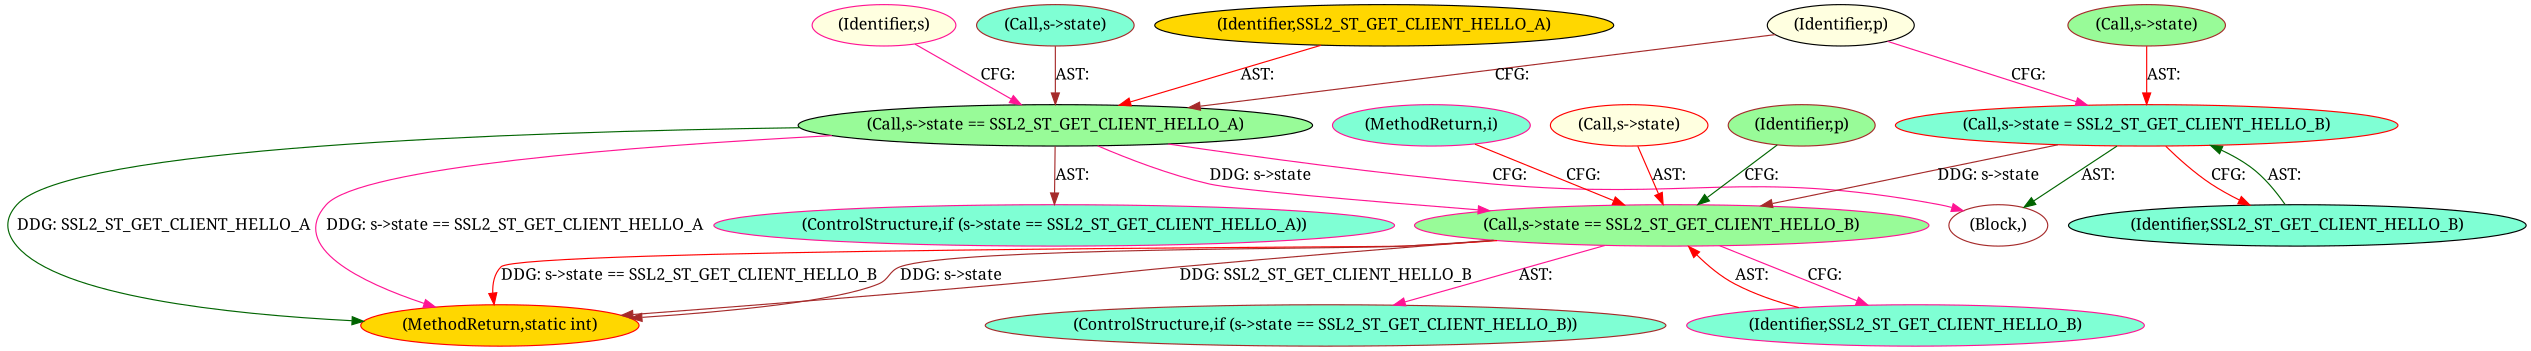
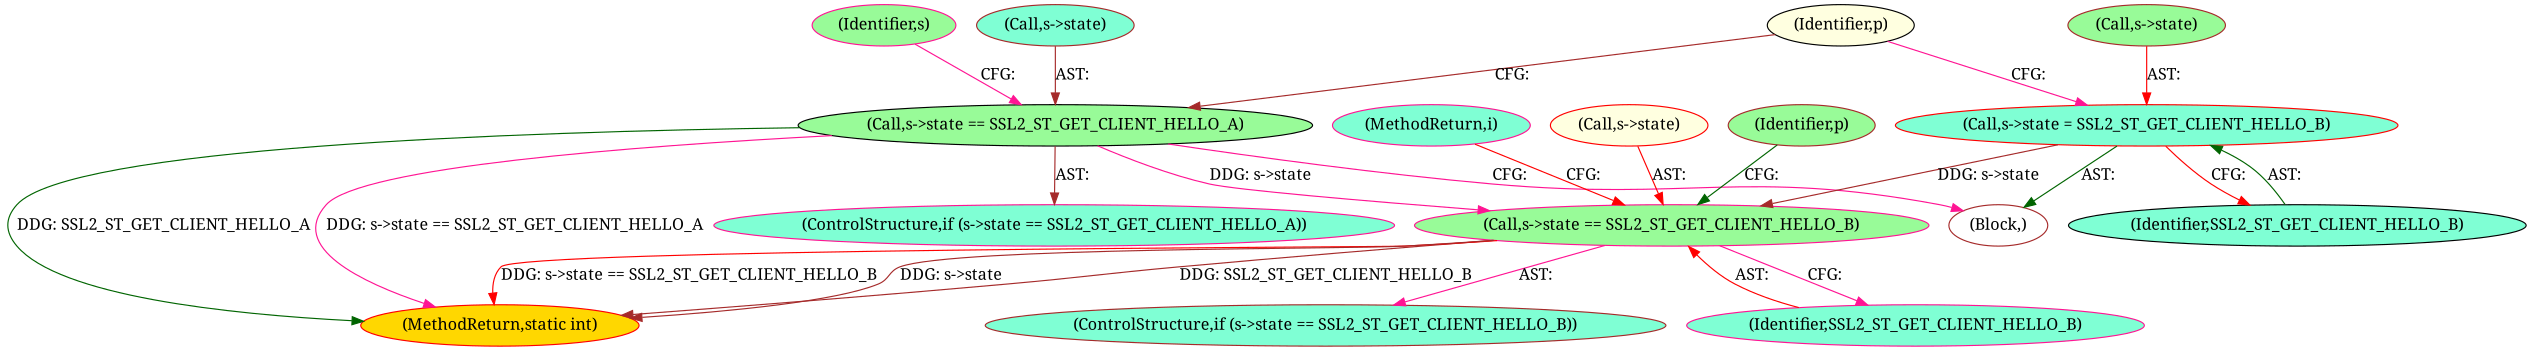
  digraph {
    fontname="Noto Serif"
    node [color=deeppink fillcolor=aquamarine fontname="Noto Serif" style=filled]
    edge [color=deeppink fontname="Noto Serif"]
    n1 [fillcolor=palegreen label="(Call,s->state == SSL2_ST_GET_CLIENT_HELLO_B)"]
    n2 [label="(Identifier,SSL2_ST_GET_CLIENT_HELLO_B)"]
    n3 [color=brown label="(ControlStructure,if (s->state == SSL2_ST_GET_CLIENT_HELLO_B))"]
    n4 [color=red fillcolor=gold label="(MethodReturn,static int)"]
    n5 [color=black fillcolor=palegreen label="(Call,s->state == SSL2_ST_GET_CLIENT_HELLO_A)"]
    n6 [label="(ControlStructure,if (s->state == SSL2_ST_GET_CLIENT_HELLO_A))"]
    n7 [color=brown fillcolor=white label="(Block,)"]
-   n8 [color=black fillcolor=gold label="(Identifier,SSL2_ST_GET_CLIENT_HELLO_A)"]
    n9 [color=red label="(Call,s->state = SSL2_ST_GET_CLIENT_HELLO_B)"]
    n10 [color=black label="(Identifier,SSL2_ST_GET_CLIENT_HELLO_B)"]
    n11 [color=red fillcolor=lightyellow label="(Call,s->state)"]
    n12 [color=black fillcolor=lightyellow label="(Identifier,p)"]
    n13 [color=brown fillcolor=palegreen label="(Identifier,p)"]
    n14 [label="(MethodReturn,i)"]
    n15 [color=brown fillcolor=palegreen label="(Call,s->state)"]
-   n16 [fillcolor=lightyellow label="(Identifier,s)"]
+   n16 [fillcolor=palegreen label="(Identifier,s)"]
    n17 [color=brown label="(Call,s->state)"]
    n1 -> n2 [label="CFG: "]
    n1 -> n3 [label="AST: "]
    n1 -> n4 [color=brown label="DDG: SSL2_ST_GET_CLIENT_HELLO_B"]
    n1 -> n4 [color=red label="DDG: s->state == SSL2_ST_GET_CLIENT_HELLO_B"]
    n1 -> n4 [color=brown label="DDG: s->state"]
    n2 -> n1 [color=red label="AST: "]
    n5 -> n1 [label="DDG: s->state"]
    n5 -> n4 [label="DDG: s->state == SSL2_ST_GET_CLIENT_HELLO_A"]
    n5 -> n4 [color=darkgreen label="DDG: SSL2_ST_GET_CLIENT_HELLO_A"]
    n5 -> n6 [color=brown label="AST: "]
    n5 -> n7 [label="CFG: "]
-   n8 -> n5 [color=red label="AST: "]
    n9 -> n1 [color=brown label="DDG: s->state"]
    n9 -> n7 [color=darkgreen label="AST: "]
    n9 -> n10 [color=red label="CFG: "]
    n10 -> n9 [color=darkgreen label="AST: "]
    n11 -> n1 [color=red label="AST: "]
    n12 -> n5 [color=brown label="CFG: "]
    n12 -> n9 [label="CFG: "]
    n13 -> n1 [color=darkgreen label="CFG: "]
    n14 -> n1 [color=red label="CFG: "]
    n15 -> n9 [color=red label="AST: "]
    n16 -> n5 [label="CFG: "]
    n17 -> n5 [color=brown label="AST: "]
  }
